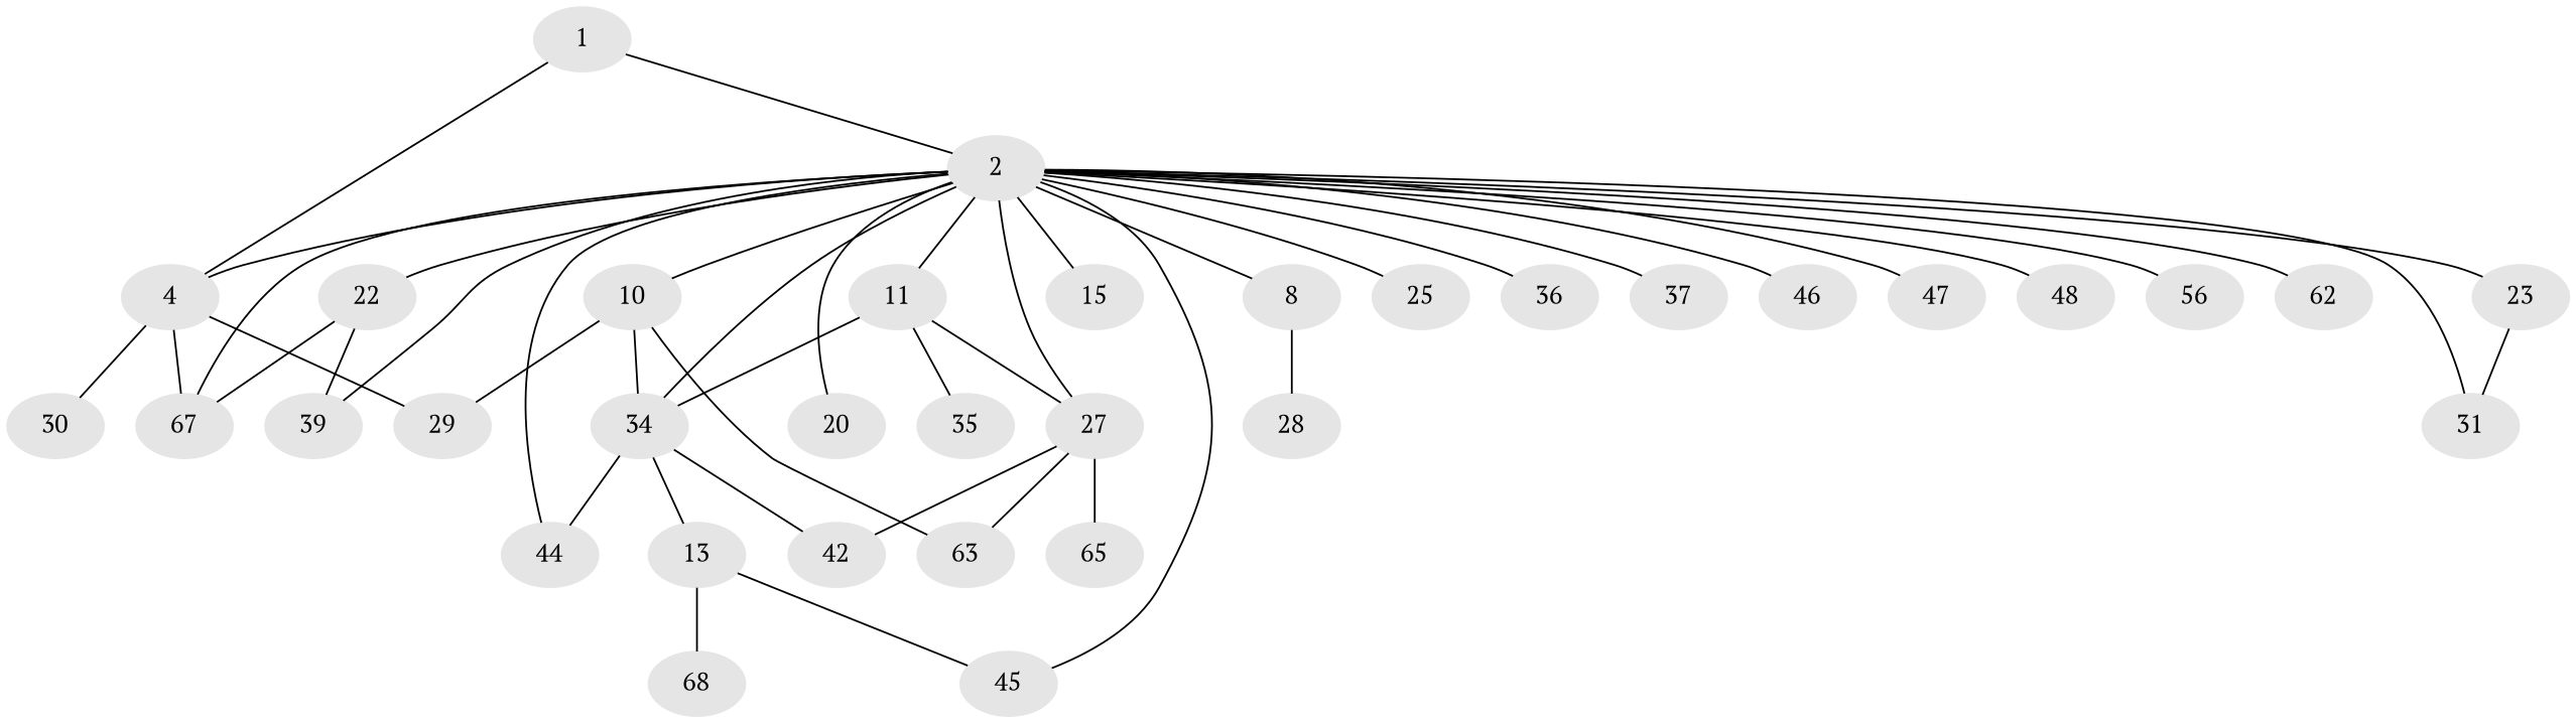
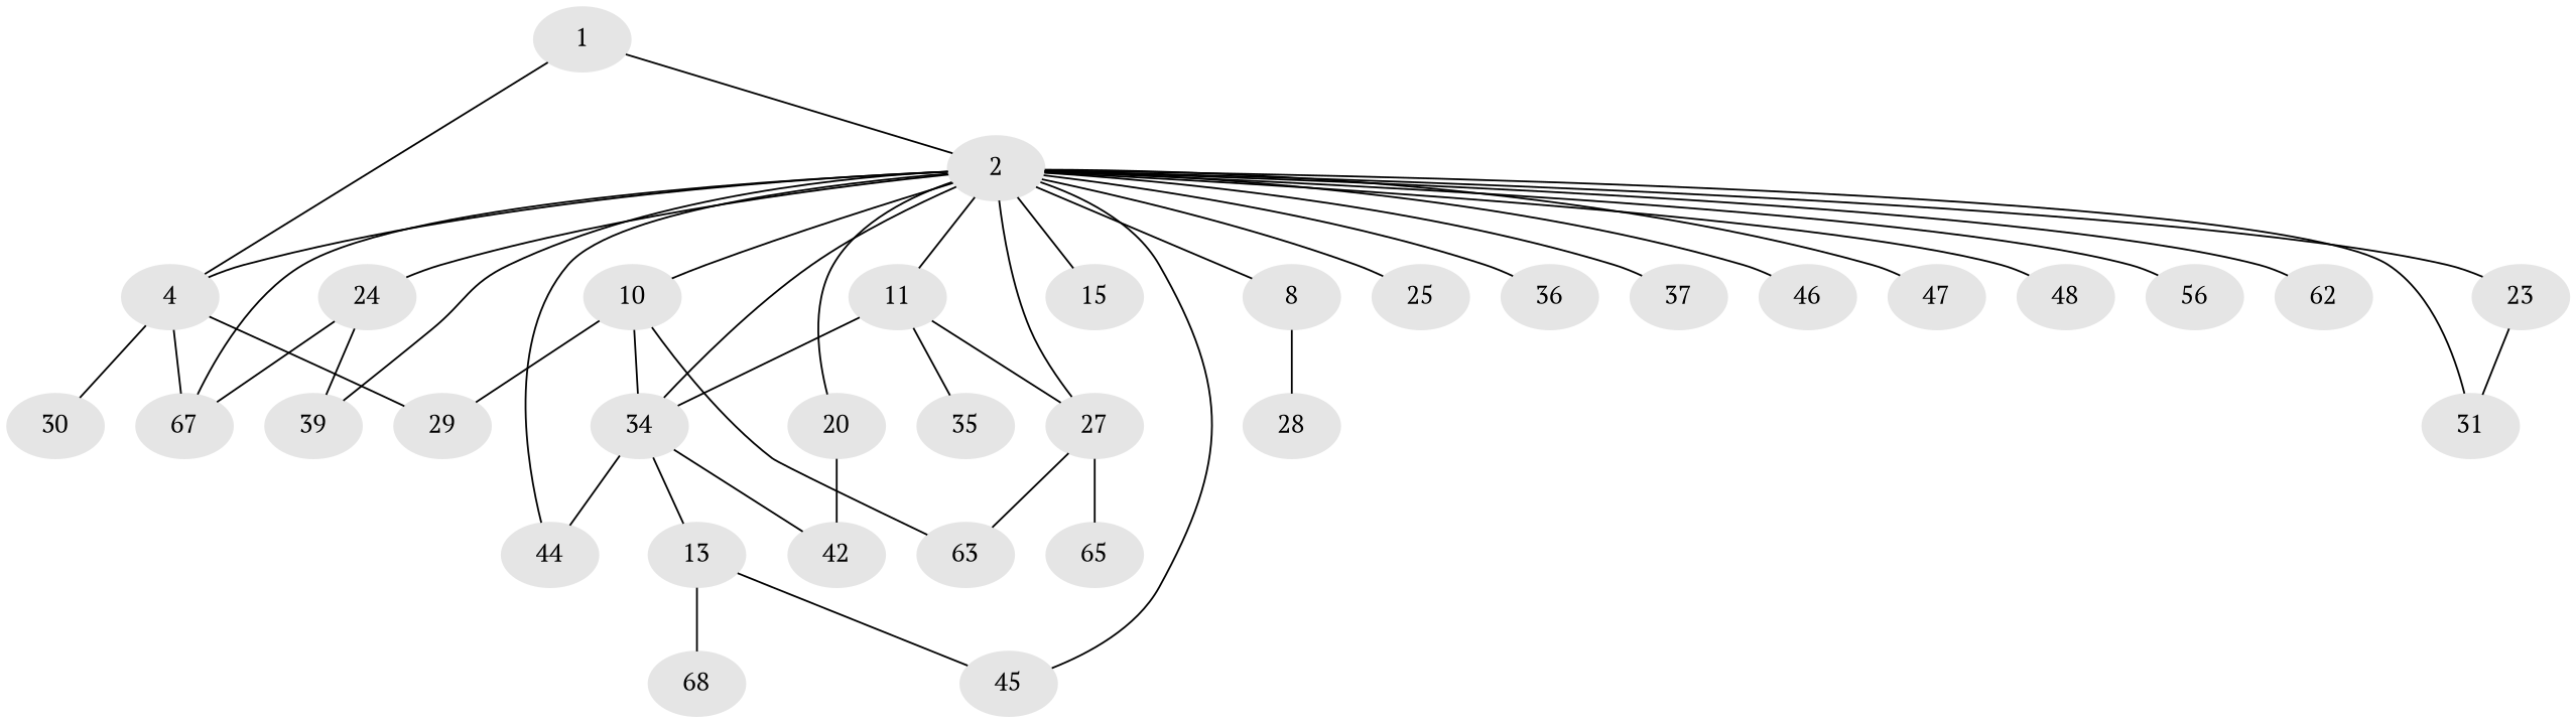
  graph {
    fontname="PT Serif"
    node [color=gray90 fontname="PT Serif" style=filled]
    edge [fontname="PT Serif"]
    2 [super="+3+7+19+6+12+14+18"]
    4 [super="+5"]
    8 [super="+22+26"]
    10 [super="+57"]
    11 [super="+16"]
    15 [super="+69"]
    20 [super="+38"]
    23
-   24 [super="+58" label=22]
+   24 [super="+58"]
    25
    27 [super="+33"]
    31 [super="+51"]
    34 [super="+61+40+41"]
    36
    37
    39
    44
    45 [super="+49"]
    46
    47
    48
    56
    62
    67
    1
    29
    30
    28
    63
    35
    42 [super="+52"]
    65
    n33 [label=13 super="+55"]
    n34 [label=68]
    2 -- 4
    2 -- 8 [weight=2]
    2 -- 10
    2 -- 11
    2 -- 15
    2 -- 20
    2 -- 23
    2 -- 24
    2 -- 25
    2 -- 27 [weight=2]
    2 -- 31
    2 -- 34 [weight=6]
    2 -- 36
    2 -- 37
    2 -- 39
    2 -- 44
    2 -- 45
    2 -- 46
    2 -- 47
    2 -- 48
    2 -- 56
    2 -- 62
    2 -- 67
    4 -- 67
    4 -- 29
    4 -- 30
    8 -- 28
    10 -- 34
    10 -- 29
    10 -- 63
    11 -- 27
    11 -- 34
    11 -- 35
    23 -- 31
    24 -- 39
    24 -- 67
    27 -- 63
-   27 -- 42 [weight=3]
+   20 -- 42 [weight=3]
    27 -- 65
    34 -- 44
    34 -- 42
    34 -- n33
    1 -- 2
    1 -- 4
    n33 -- 45
    n33 -- n34
  }
